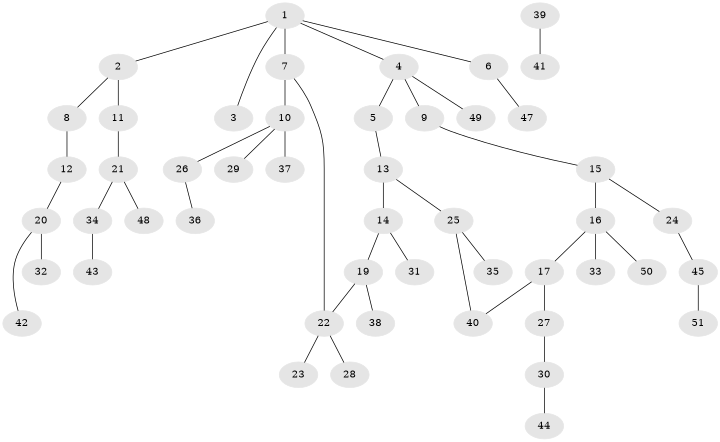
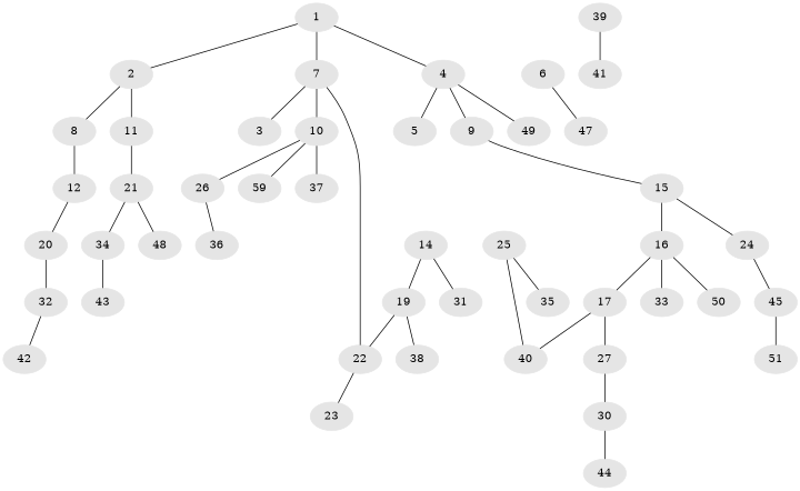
  graph {
    node [color=gray90 style=filled]
    1
    2
    3
    4
    6
    7
    8
    11
    5
    9
    49
    47
    10
    22
    12
    21
-   13
    15
    14
    25
    26
-   29
+   29 [label=59]
    37
    23
-   28
    20
    16
    24
    36
    34
    48
    32
    42
    19
    31
    40
    35
    38
    17
    33
    50
    45
    27
    30
    39
    41
    43
    51
    44
    1 -- 2
-   1 -- 3
+   7 -- 3
    1 -- 4
-   1 -- 6
    1 -- 7
    2 -- 8
    2 -- 11
    4 -- 5
    4 -- 9
    4 -- 49
    6 -- 47
    7 -- 10
    7 -- 22
    8 -- 12
    11 -- 21
-   5 -- 13
    9 -- 15
    10 -- 26
    10 -- 29
    10 -- 37
    22 -- 23
-   22 -- 28
    12 -- 20
    21 -- 34
    21 -- 48
-   13 -- 14
-   13 -- 25
    15 -- 16
    15 -- 24
    14 -- 19
    14 -- 31
    25 -- 40
    25 -- 35
    26 -- 36
    20 -- 32
-   20 -- 42
+   32 -- 42
    16 -- 17
    16 -- 33
    16 -- 50
    24 -- 45
    34 -- 43
    19 -- 22
    19 -- 38
    17 -- 40
    17 -- 27
    45 -- 51
    27 -- 30
    30 -- 44
    39 -- 41
  }
